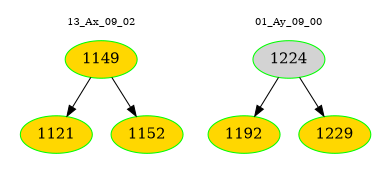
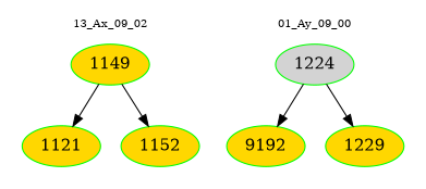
  digraph {
    node [color=green fillcolor=gold style=filled]
    edge [color=black]
    n1 [label=1149]
    n2 [label=1121]
    n3 [label=1152]
    n4 [fillcolor=lightgrey label=1224]
-   n5 [label=1192]
+   n5 [label=9192]
    n6 [label=1229]
    subgraph cluster_1 {
      color=white
      fontsize=10
      label="13_Ax_09_02"
      n1
      n2
      n3
    }
    subgraph cluster_2 {
      color=white
      fontsize=10
      label="01_Ay_09_00"
      n4
      n5
      n6
    }
    n1 -> n2
    n1 -> n3
    n4 -> n5
    n4 -> n6
  }
